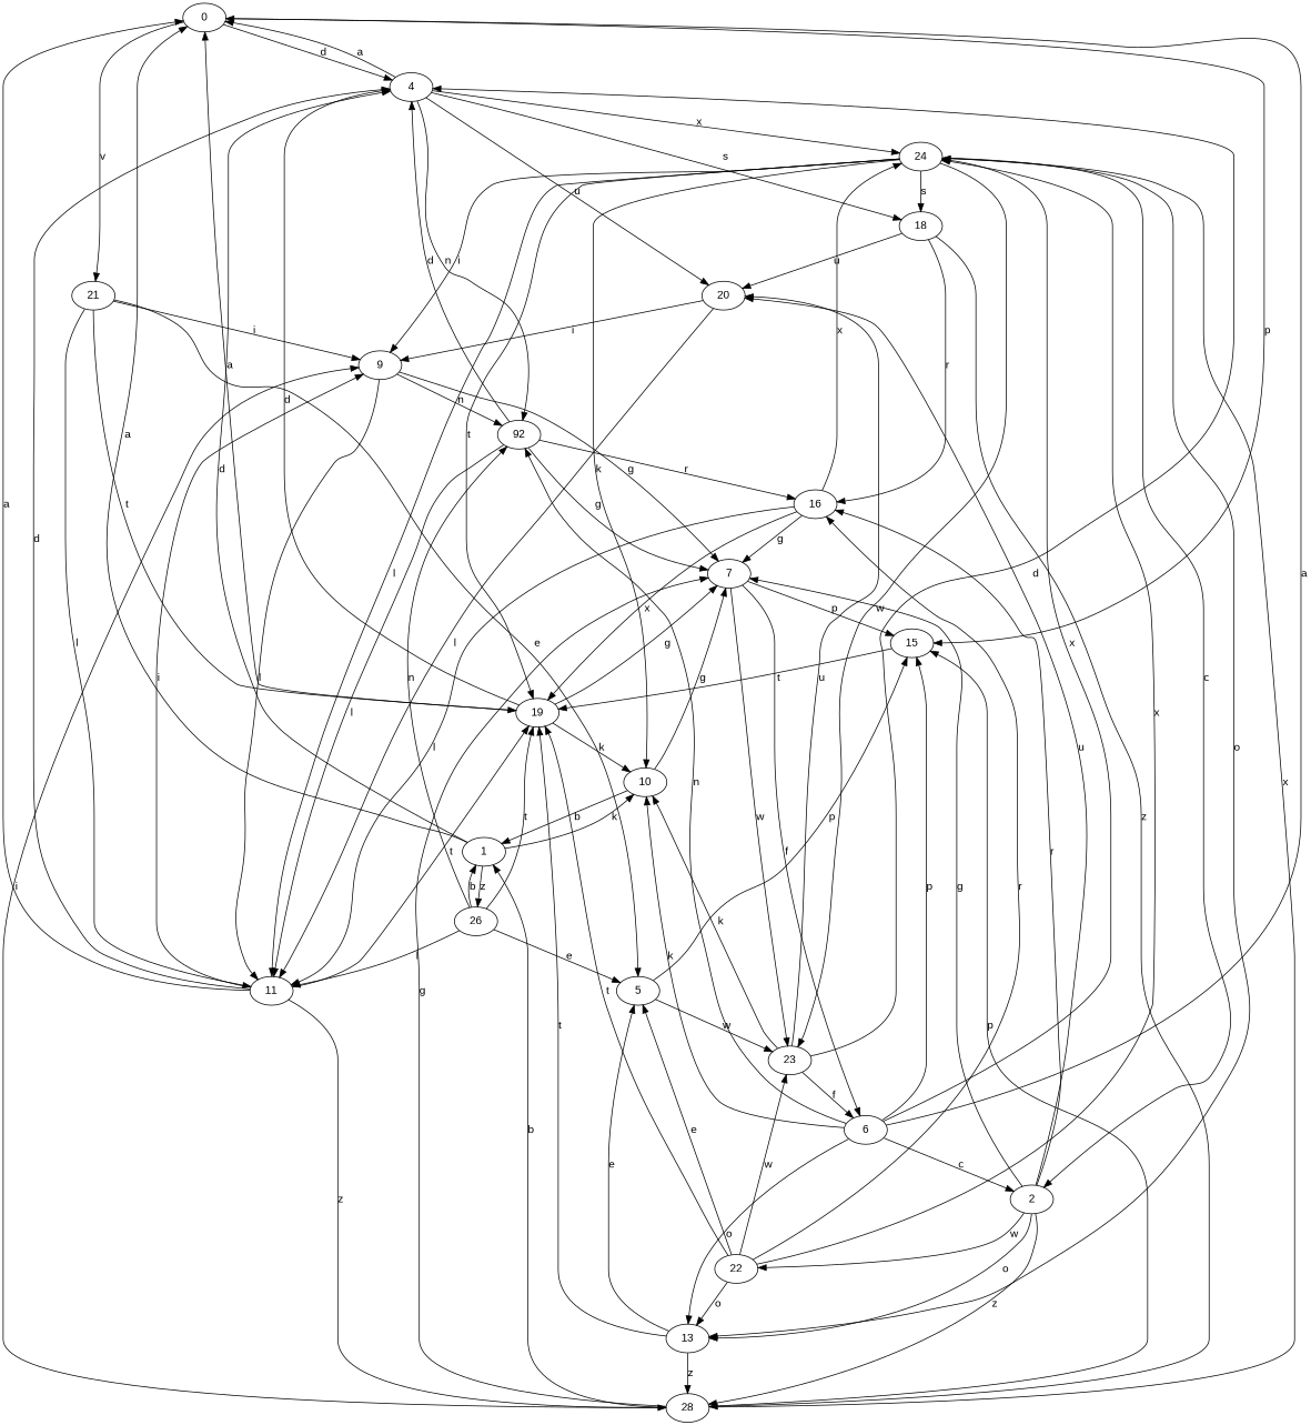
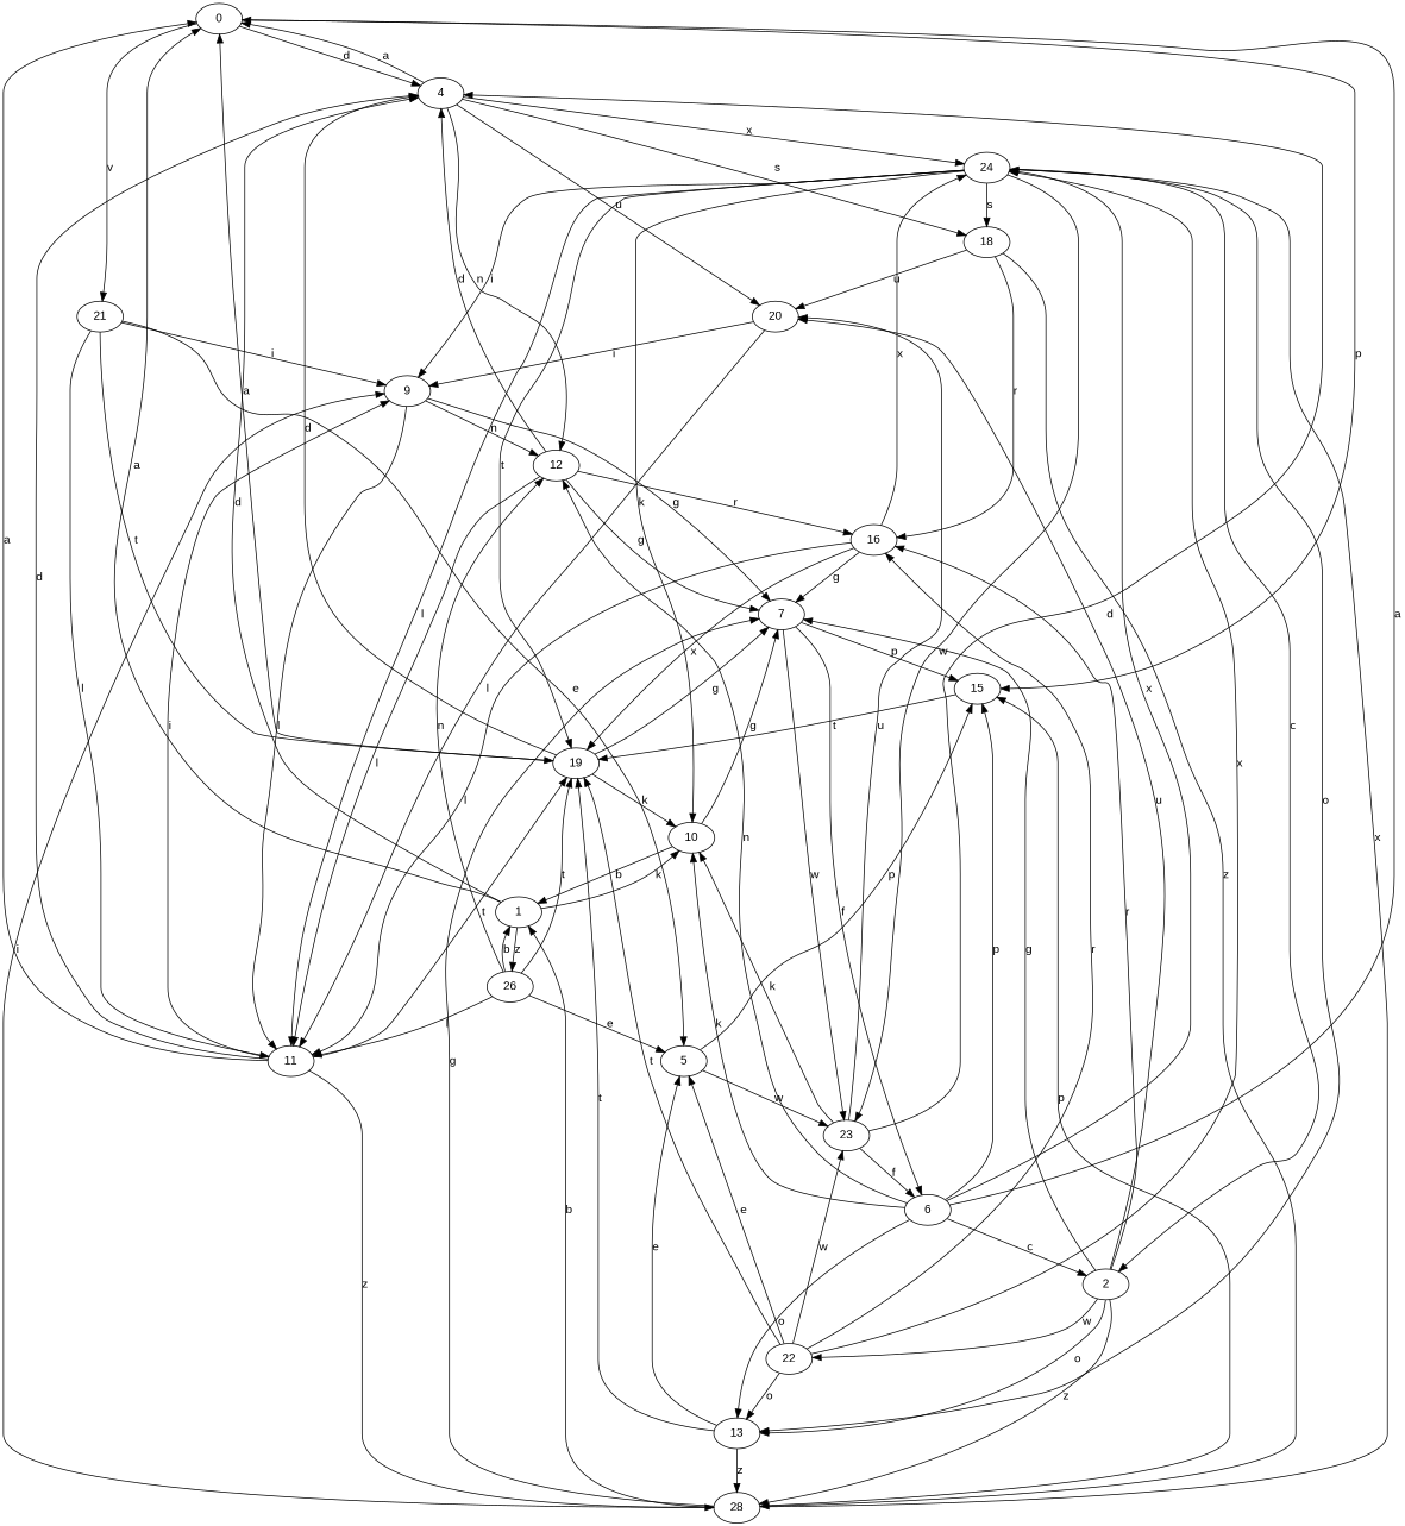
  strict digraph {
    fontname="Liberation Sans"
    node [fontname="Liberation Sans"]
    edge [fontname="Liberation Sans"]
    0
    4
    15
    21
    20
-   12 [label=92]
+   12
    18
    24
    19
    5
    9
    11
    1
    10
    26
    7
    2
    13
    16
    22
    28
    23
    6
    0 -> 4 [label=d]
    0 -> 15 [label=p]
    0 -> 21 [label=v]
    4 -> 0 [label=a]
    4 -> 20 [label=u]
    4 -> 12 [label=n]
    4 -> 18 [label=s]
    4 -> 24 [label=x]
    15 -> 19 [label=t]
    21 -> 19 [label=t]
    21 -> 5 [label=e]
    21 -> 9 [label=i]
    21 -> 11 [label=l]
    20 -> 9 [label=i]
    20 -> 11 [label=l]
    12 -> 4 [label=d]
    12 -> 11 [label=l]
    12 -> 7 [label=g]
    12 -> 16 [label=r]
    18 -> 20 [label=u]
    18 -> 16 [label=r]
    18 -> 28 [label=z]
    24 -> 18 [label=s]
    24 -> 19 [label=t]
    24 -> 9 [label=i]
    24 -> 11 [label=l]
    24 -> 10 [label=k]
    24 -> 2 [label=c]
    24 -> 13 [label=o]
    24 -> 23 [label=w]
    19 -> 0 [label=a]
    19 -> 4 [label=d]
    19 -> 10 [label=k]
    19 -> 7 [label=g]
    5 -> 15 [label=p]
    5 -> 23 [label=w]
    9 -> 12 [label=n]
    9 -> 11 [label=l]
    9 -> 7 [label=g]
    11 -> 0 [label=a]
    11 -> 4 [label=d]
    11 -> 19 [label=t]
    11 -> 9 [label=i]
    11 -> 28 [label=z]
    1 -> 0 [label=a]
    1 -> 4 [label=d]
    1 -> 10 [label=k]
    1 -> 26 [label=z]
    10 -> 1 [label=b]
    10 -> 7 [label=g]
    26 -> 12 [label=n]
    26 -> 19 [label=t]
    26 -> 5 [label=e]
    26 -> 11 [label=l]
    26 -> 1 [label=b]
    7 -> 15 [label=p]
    7 -> 23 [label=w]
    7 -> 6 [label=f]
    2 -> 20 [label=u]
    2 -> 7 [label=g]
    2 -> 13 [label=o]
    2 -> 16 [label=r]
    2 -> 22 [label=w]
    2 -> 28 [label=z]
    13 -> 19 [label=t]
    13 -> 5 [label=e]
    13 -> 28 [label=z]
    16 -> 24 [label=x]
    16 -> 19 [label=x]
    16 -> 11 [label=l]
    16 -> 7 [label=g]
    22 -> 24 [label=x]
    22 -> 19 [label=t]
    22 -> 5 [label=e]
    22 -> 13 [label=o]
    22 -> 16 [label=r]
    22 -> 23 [label=w]
    28 -> 15 [label=p]
    28 -> 24 [label=x]
    28 -> 9 [label=i]
    28 -> 1 [label=b]
    28 -> 7 [label=g]
    23 -> 4 [label=d]
    23 -> 20 [label=u]
    23 -> 10 [label=k]
    23 -> 6 [label=f]
    6 -> 0 [label=a]
    6 -> 15 [label=p]
    6 -> 12 [label=n]
    6 -> 24 [label=x]
    6 -> 10 [label=k]
    6 -> 2 [label=c]
    6 -> 13 [label=o]
  }
